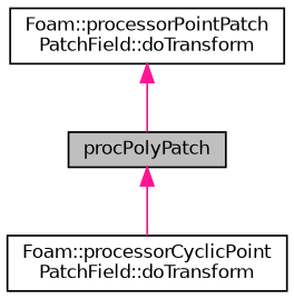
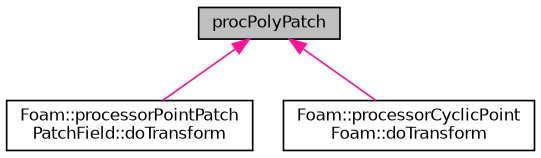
  digraph {
    rankdir=TB
    node [color=black fontname=Helvetica fontsize=10 shape=record]
    edge [color=deeppink dir=back fontname=Helvetica fontsize=10 labelfontname=Helvetica labelfontsize=10 style=solid]
    n1 [fillcolor=grey75 fontcolor=black height=0.2 label=procPolyPatch style=filled width=0.4]
    n2 [height=0.2 label="Foam::processorPointPatch\lPatchField::doTransform" width=0.4]
-   n3 [height=0.2 label="Foam::processorCyclicPoint\lPatchField::doTransform" width=0.4]
-   n2 -> n1
+   n3 [height=0.2 label="Foam::processorCyclicPoint\lFoam::doTransform" width=0.4]
+   n1 -> n2
    n1 -> n3
  }
